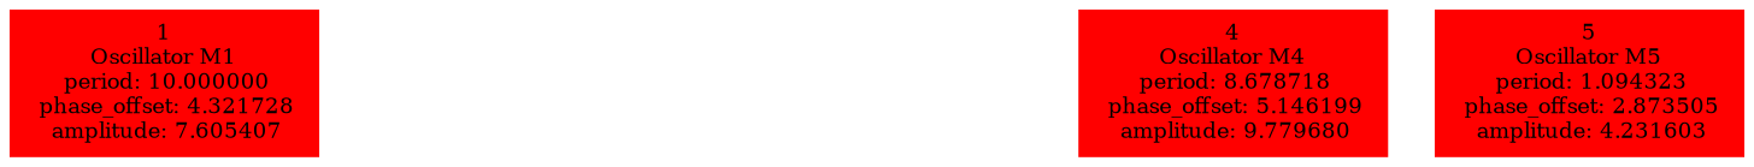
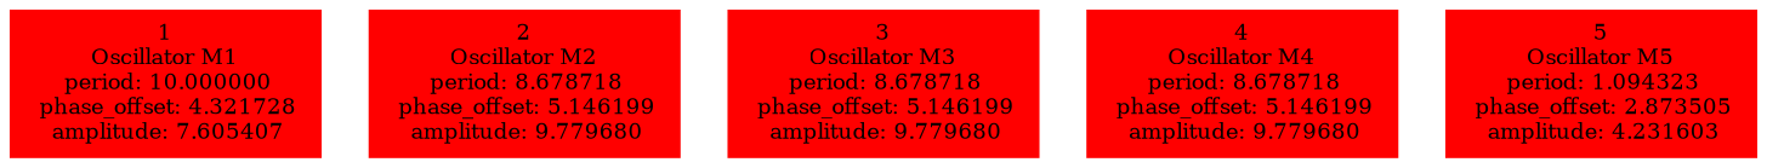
  digraph {
    forcelabels=true
    node [color=red fontsize=8 shape=box style=filled]
    n1 [label=<1<BR />Oscillator M1<BR /> period: 10.000000<BR /> phase_offset: 4.321728<BR /> amplitude: 7.605407>]
+   n2 [label=<2<BR />Oscillator M2<BR /> period: 8.678718<BR /> phase_offset: 5.146199<BR /> amplitude: 9.779680>]
+   n3 [label=<3<BR />Oscillator M3<BR /> period: 8.678718<BR /> phase_offset: 5.146199<BR /> amplitude: 9.779680>]
    n4 [label=<4<BR />Oscillator M4<BR /> period: 8.678718<BR /> phase_offset: 5.146199<BR /> amplitude: 9.779680>]
    n5 [label=<5<BR />Oscillator M5<BR /> period: 1.094323<BR /> phase_offset: 2.873505<BR /> amplitude: 4.231603>]
  }
